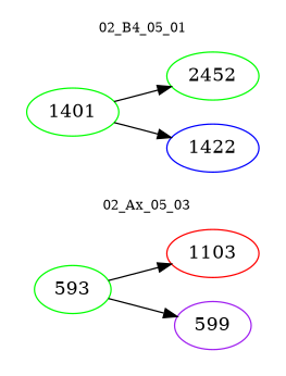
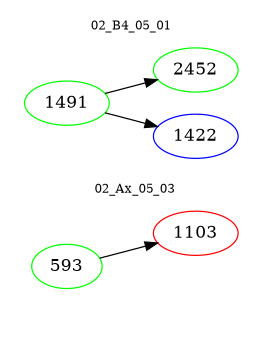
  digraph {
    rankdir=LR
    node [color=green]
    edge [color=black]
    n1 [label=593]
-   n2 [color=purple label=599]
    n3 [color=red label=1103]
-   n4 [label=1401]
+   n4 [label=1491]
    n5 [color=blue label=1422]
    n6 [label=2452]
    subgraph cluster_1 {
      color=white
      fontsize=10
      label="02_Ax_05_03"
      n1
-     n2
      n3
    }
    subgraph cluster_2 {
      color=white
      fontsize=10
      label="02_B4_05_01"
      n4
      n5
      n6
    }
-   n1 -> n2
    n1 -> n3
    n4 -> n5
    n4 -> n6
  }
